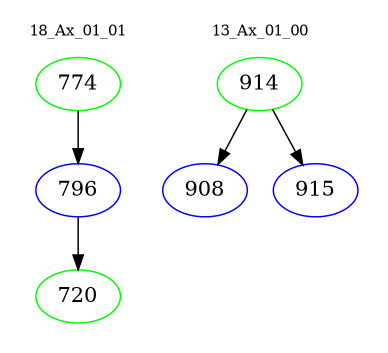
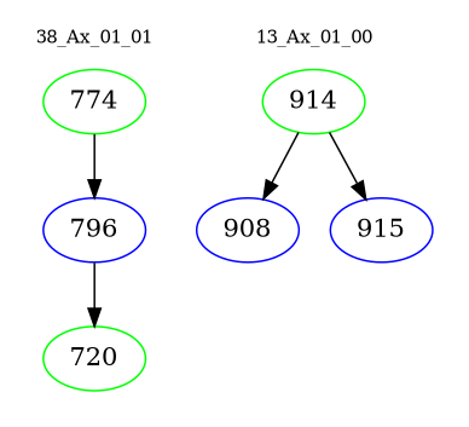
  digraph {
    node [color=green]
    edge [color=black]
    n1 [label=774]
    n2 [label=720]
    n3 [color=blue label=796]
    n4 [label=914]
    n5 [color=blue label=908]
    n6 [color=blue label=915]
    subgraph cluster_1 {
      color=white
      fontsize=10
-     label="18_Ax_01_01"
+     label="38_Ax_01_01"
      n1
      n2
      n3
    }
    subgraph cluster_2 {
      color=white
      fontsize=10
      label="13_Ax_01_00"
      n4
      n5
      n6
    }
    n1 -> n3
    n3 -> n2
    n4 -> n5
    n4 -> n6
  }
